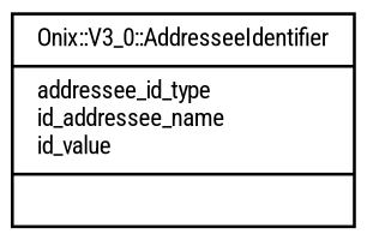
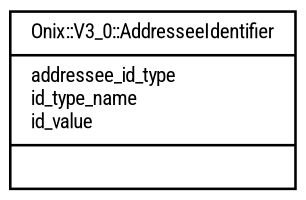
  digraph {
    fontname="Roboto Condensed"
    fontsize=8
-   n1 [fontname="Roboto Condensed" fontsize=8 label="{Onix::V3_0::AddresseeIdentifier\l|addressee_id_type\lid_addressee_name\lid_value\l|\l}" shape=record]
+   n1 [fontname="Roboto Condensed" fontsize=8 label="{Onix::V3_0::AddresseeIdentifier\l|addressee_id_type\lid_type_name\lid_value\l|\l}" shape=record]
  }
